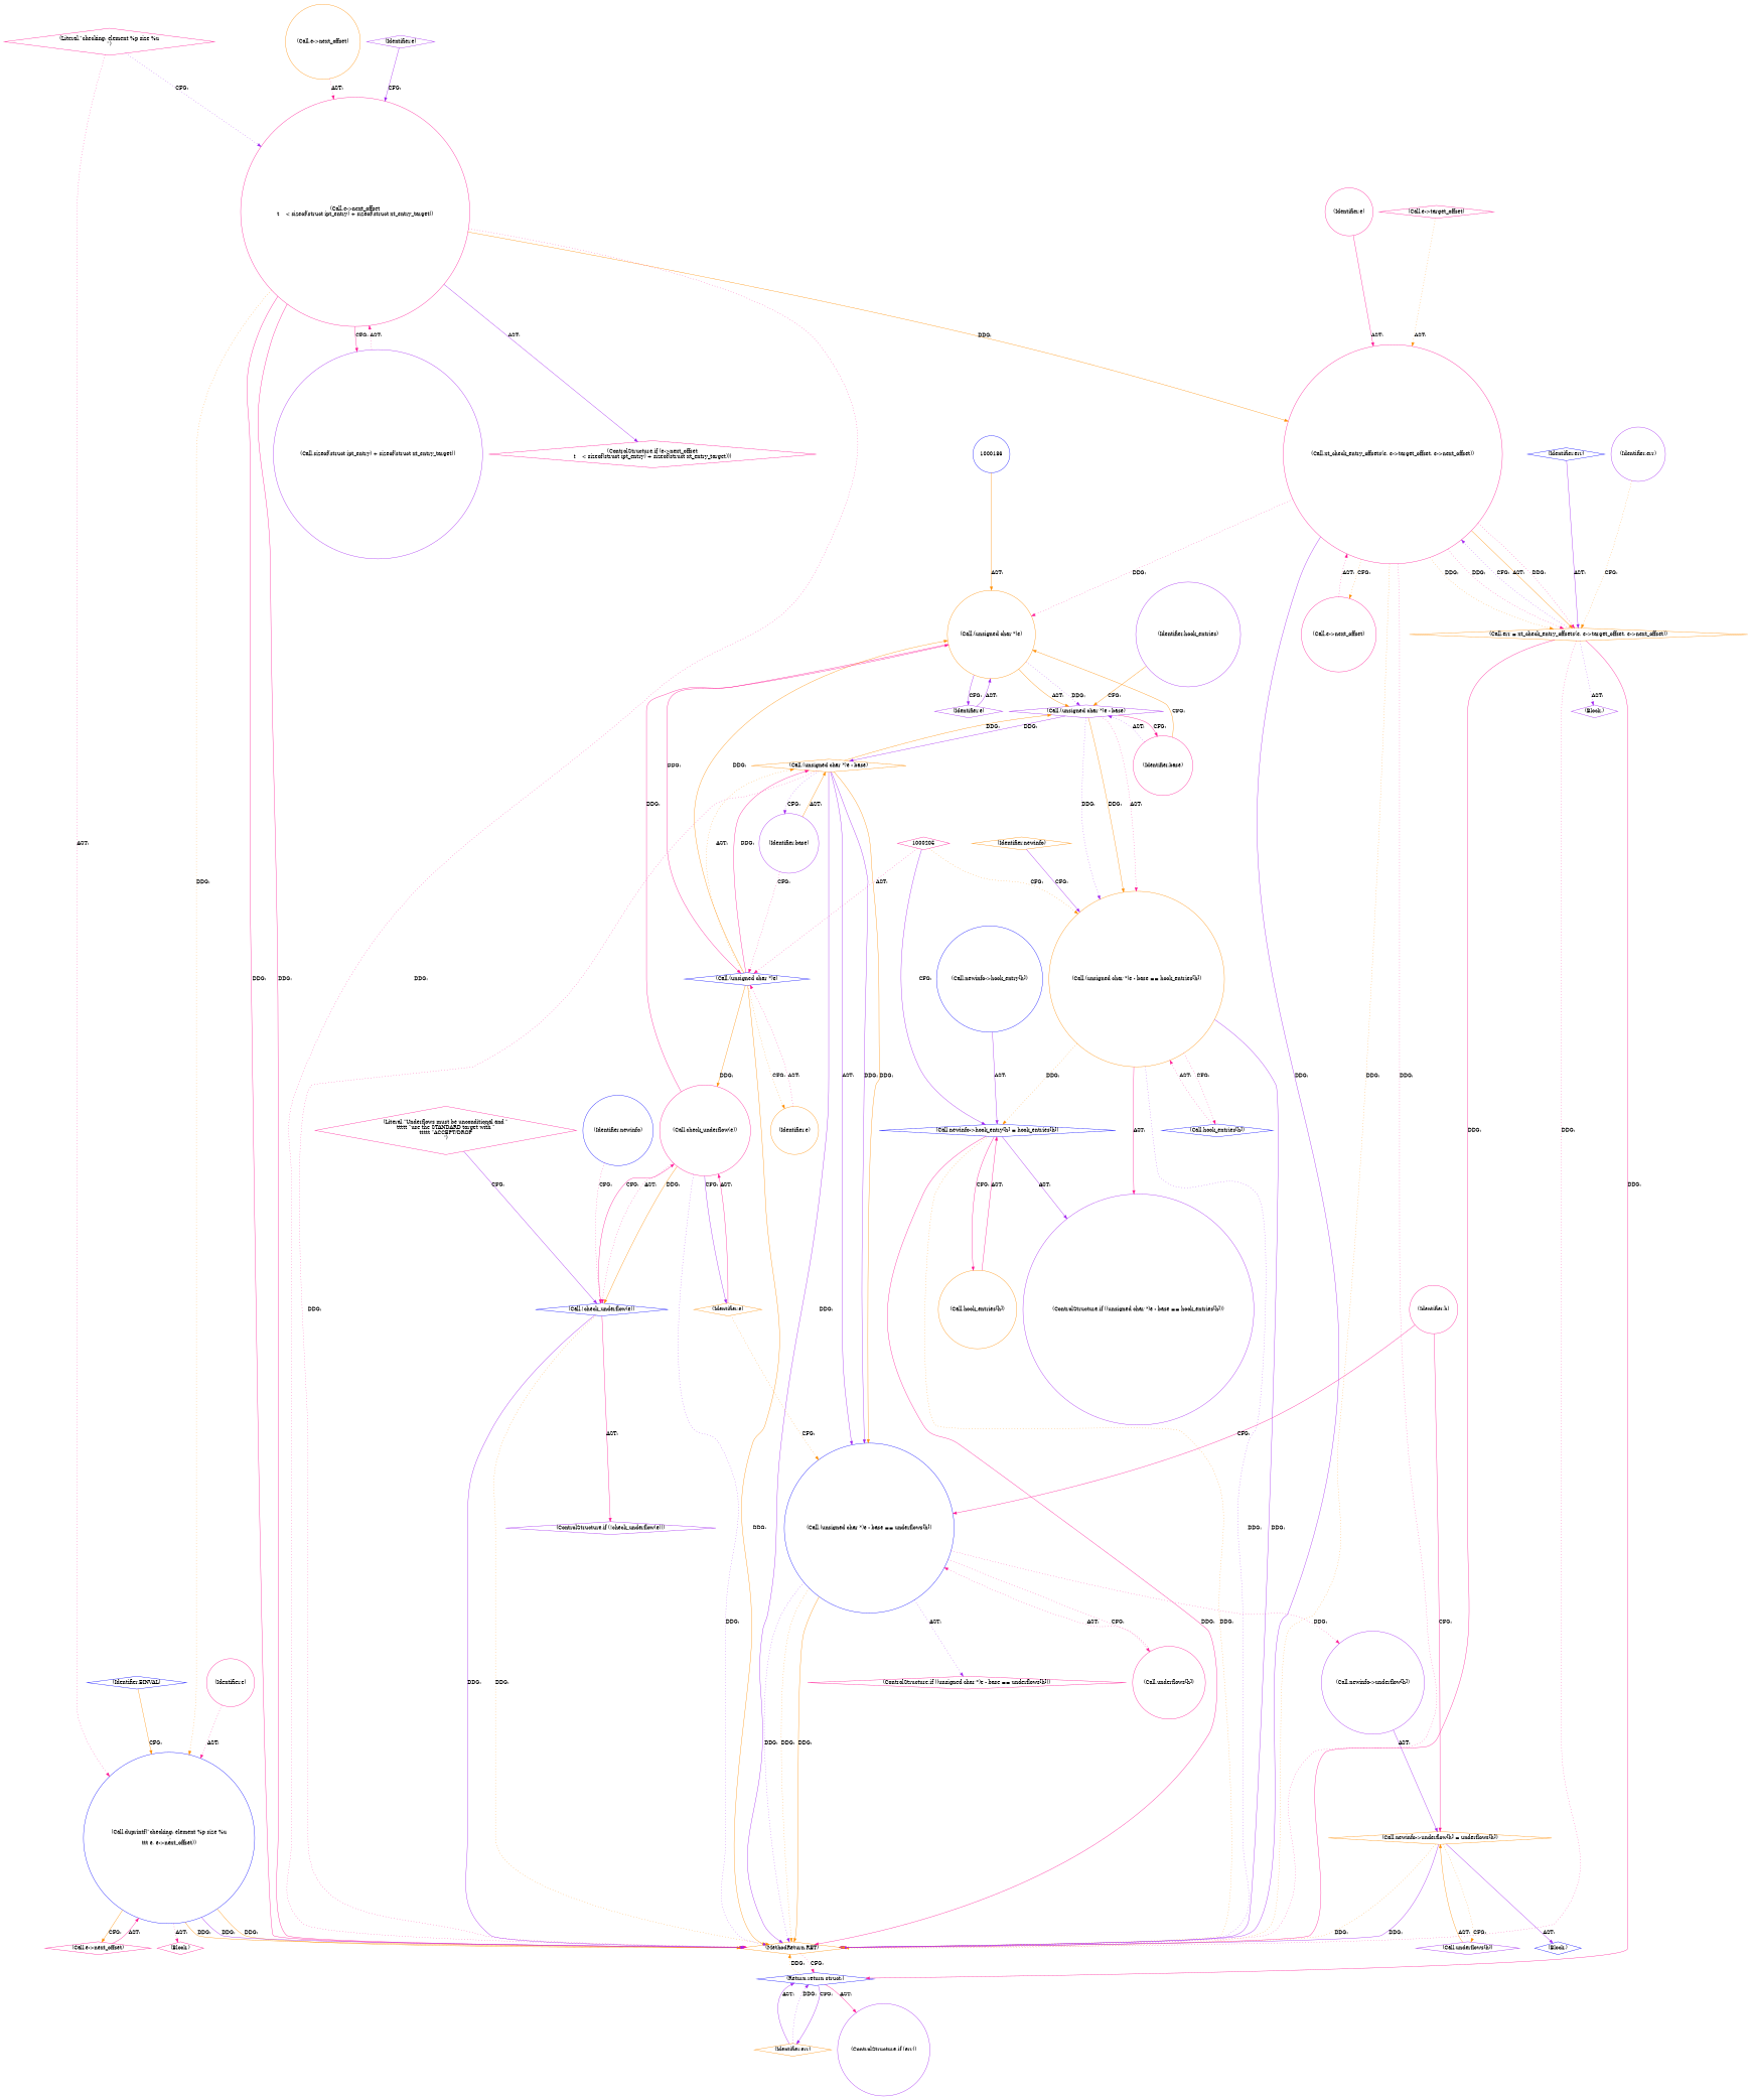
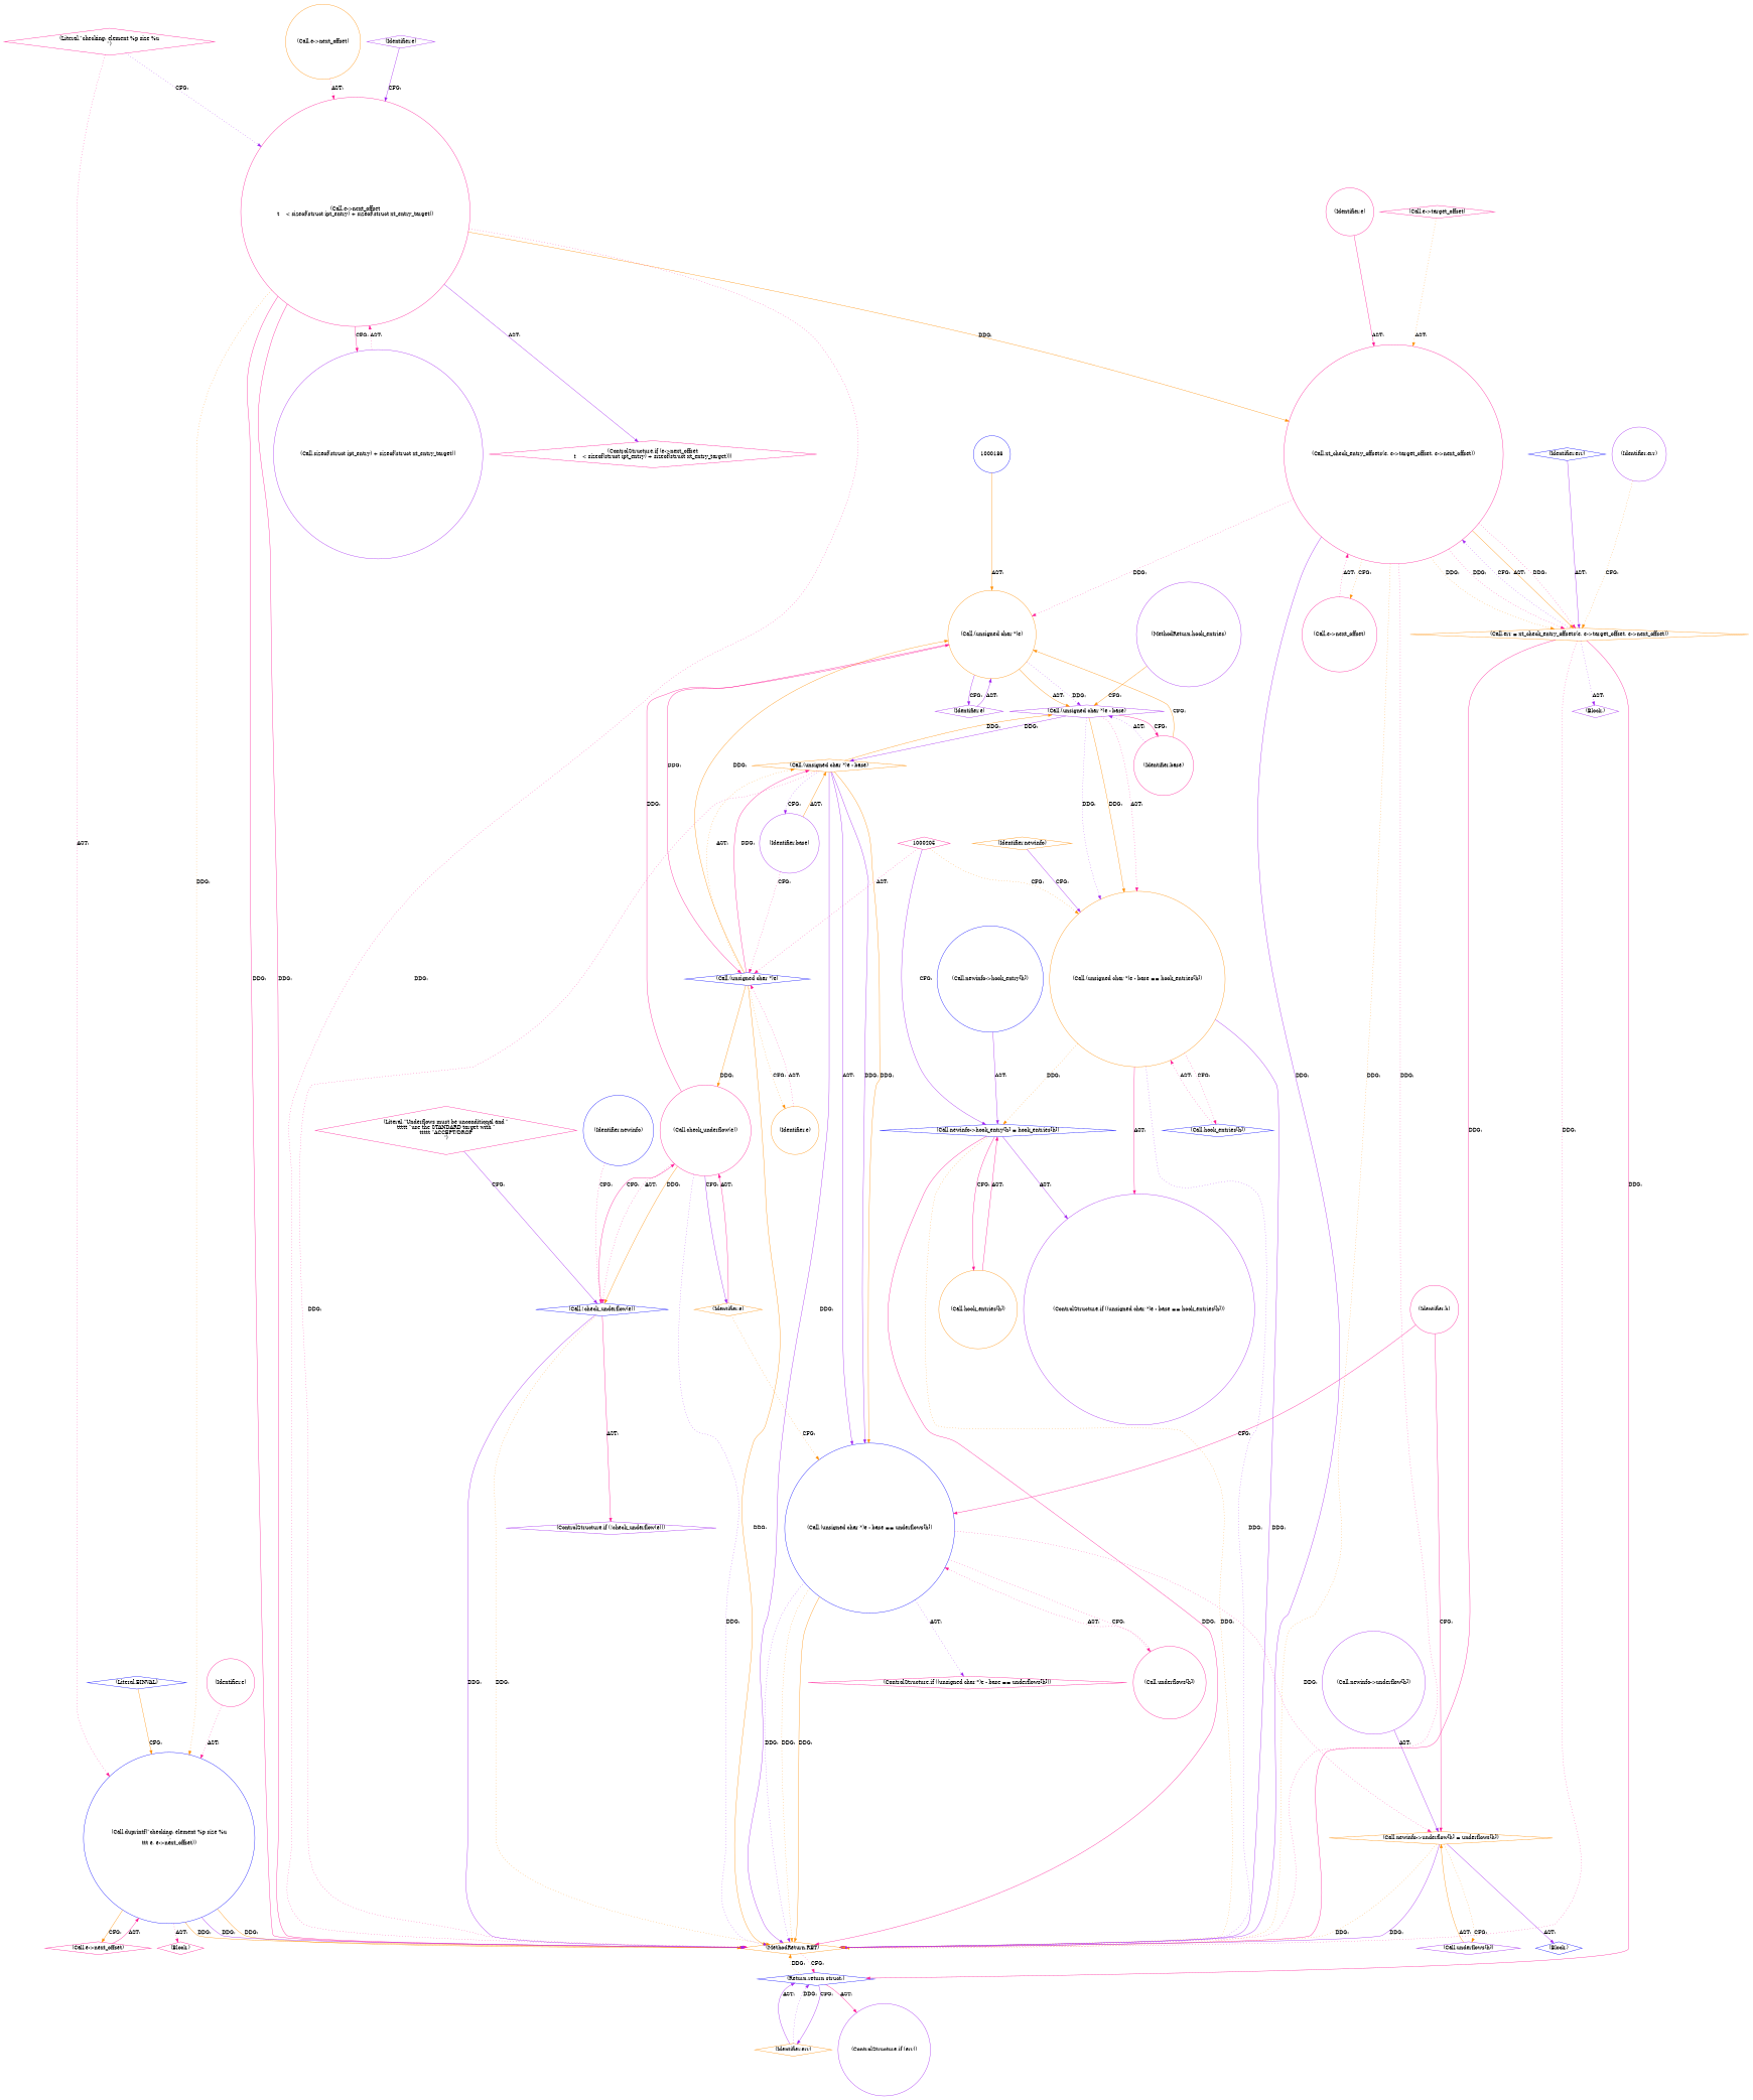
  digraph {
    node [color=deeppink shape=diamond]
    edge [color=deeppink style=solid]
    n1 [label="(Call,e->next_offset\n\t    < sizeof(struct ipt_entry) + sizeof(struct xt_entry_target))" shape=circle]
    n2 [color=blue label="(Call,duprintf(\"checking: element %p size %u\n\",\n\t\t\t e, e->next_offset))" shape=circle]
    n3 [label="(Call,xt_check_entry_offsets(e, e->target_offset, e->next_offset))" shape=circle]
    n4 [color=darkorange label="(MethodReturn,RET)"]
    n5 [color=purple label="(Call,sizeof(struct ipt_entry) + sizeof(struct xt_entry_target))" shape=circle]
    n6 [label="(ControlStructure,if (e->next_offset\n\t    < sizeof(struct ipt_entry) + sizeof(struct xt_entry_target)))"]
    n7 [label="(Call,e->next_offset)"]
    n8 [label="(Block,)"]
    n9 [color=darkorange label="(Call,err = xt_check_entry_offsets(e, e->target_offset, e->next_offset))"]
    n10 [color=darkorange label="(Call,(unsigned char *)e)" shape=circle]
    n11 [label="(Call,e->next_offset)" shape=circle]
    n12 [color=blue label="(Return,return struct;)"]
    n13 [color=purple label="(Block,)"]
    n14 [color=purple label="(Call,(unsigned char *)e - base)"]
    n15 [color=blue label="(Call,(unsigned char *)e)"]
    n16 [color=purple label="(Identifier,e)"]
    n17 [color=darkorange label="(Identifier,err)"]
    n18 [color=purple label="(ControlStructure,if (err))" shape=circle]
    n19 [color=darkorange label="(Call,(unsigned char *)e - base == hook_entries[h])" shape=circle]
    n20 [color=darkorange label="(Call,(unsigned char *)e - base)"]
    n21 [label="(Identifier,base)" shape=circle]
    n22 [label="(Call,check_underflow(e))" shape=circle]
    n23 [color=darkorange label="(Identifier,e)" shape=circle]
    n24 [color=blue label="(Call,newinfo->hook_entry[h] = hook_entries[h])"]
    n25 [color=purple label="(ControlStructure,if ((unsigned char *)e - base == hook_entries[h]))" shape=circle]
    n26 [color=blue label="(Call,hook_entries[h])"]
    n27 [color=blue label="(Call,(unsigned char *)e - base == underflows[h])" shape=circle]
    n28 [color=purple label="(Identifier,base)" shape=circle]
    n29 [color=darkorange label="(Call,hook_entries[h])" shape=circle]
    n30 [color=darkorange label="(Call,newinfo->underflow[h] = underflows[h])"]
    n31 [label="(ControlStructure,if ((unsigned char *)e - base == underflows[h]))"]
    n32 [label="(Call,underflows[h])" shape=circle]
    n33 [color=blue label="(Block,)"]
    n34 [color=purple label="(Call,underflows[h])"]
    n35 [color=blue label="(Call,!check_underflow(e))"]
    n36 [color=darkorange label="(Identifier,e)"]
    n37 [color=purple label="(ControlStructure,if (!check_underflow(e)))"]
    n38 [label="(Identifier,e)" shape=circle]
-   n39 [color=purple label="(Identifier,hook_entries)" shape=circle]
+   n39 [color=purple label="(MethodReturn,hook_entries)" shape=circle]
    n40 [color=purple label="(Identifier,err)" shape=circle]
    n41 [label="(Literal,\"Underflows must be unconditional and \"\n\t\t\t\t\t \"use the STANDARD target with \"\n\t\t\t\t\t \"ACCEPT/DROP\n\")"]
    n42 [color=darkorange label="(Identifier,newinfo)"]
    n43 [color=purple label="(Identifier,e)"]
-   n44 [color=blue label="(Identifier,EINVAL)"]
+   n44 [color=blue label="(Literal,EINVAL)"]
    n45 [label="(Identifier,e)" shape=circle]
    n46 [label="(Literal,\"checking: element %p size %u\n\")"]
    n47 [color=purple label="(Call,newinfo->underflow[h])" shape=circle]
    n48 [label="(Call,e->target_offset)"]
    n49 [color=darkorange label="(Call,e->next_offset)" shape=circle]
    n50 [color=blue label="(Identifier,newinfo)" shape=circle]
    n51 [label="(Identifier,h)" shape=circle]
    n52 [color=blue label="(Call,newinfo->hook_entry[h])" shape=circle]
    n53 [color=blue label="(Identifier,err)"]
    1000186 [color=blue shape=circle]
    1000205
    n1 -> n2 [color=darkorange label="DDG: " style=dotted]
    n1 -> n3 [color=darkorange label="DDG: "]
    n1 -> n4 [label="DDG: "]
    n1 -> n4 [label="DDG: "]
    n1 -> n4 [label="DDG: " style=dotted]
    n1 -> n5 [label="CFG: "]
    n1 -> n6 [color=purple label="AST: "]
    n2 -> n4 [color=darkorange label="DDG: "]
    n2 -> n4 [color=darkorange label="DDG: "]
    n2 -> n4 [color=purple label="DDG: "]
    n2 -> n7 [color=darkorange label="CFG: "]
    n2 -> n8 [label="AST: " style=dotted]
    n3 -> n4 [color=purple label="DDG: "]
    n3 -> n4 [color=darkorange label="DDG: " style=dotted]
    n3 -> n4 [label="DDG: " style=dotted]
    n3 -> n9 [color=darkorange label="AST: "]
    n3 -> n9 [label="DDG: " style=dotted]
    n3 -> n9 [color=darkorange label="DDG: " style=dotted]
    n3 -> n9 [label="DDG: " style=dotted]
    n3 -> n10 [label="DDG: " style=dotted]
    n3 -> n11 [color=darkorange label="CFG: " style=dotted]
    n4 -> n12 [label="CFG: " style=dotted]
    n5 -> n1 [label="AST: " style=dotted]
    n7 -> n2 [label="AST: "]
    n9 -> n3 [color=purple label="CFG: " style=dotted]
    n9 -> n4 [label="DDG: " style=dotted]
    n9 -> n4 [label="DDG: "]
    n9 -> n12 [label="DDG: "]
    n9 -> n13 [color=purple label="AST: " style=dotted]
    n10 -> n14 [color=darkorange label="AST: "]
    n10 -> n14 [color=purple label="DDG: " style=dotted]
    n10 -> n15 [label="DDG: "]
    n10 -> n16 [color=purple label="CFG: "]
    n11 -> n3 [label="AST: " style=dotted]
    n12 -> n4 [color=darkorange label="DDG: " style=dotted]
    n12 -> n17 [color=purple label="CFG: "]
    n12 -> n18 [label="AST: "]
    n14 -> n19 [label="AST: " style=dotted]
    n14 -> n19 [color=purple label="DDG: " style=dotted]
    n14 -> n19 [color=darkorange label="DDG: "]
    n14 -> n20 [color=purple label="DDG: "]
    n14 -> n21 [label="CFG: "]
    n15 -> n4 [color=darkorange label="DDG: "]
    n15 -> n10 [color=darkorange label="DDG: "]
    n15 -> n20 [color=darkorange label="AST: " style=dotted]
    n15 -> n20 [label="DDG: "]
    n15 -> n22 [color=darkorange label="DDG: "]
    n15 -> n23 [color=darkorange label="CFG: " style=dotted]
    n16 -> n10 [color=purple label="AST: "]
    n17 -> n12 [color=purple label="AST: "]
    n17 -> n12 [color=purple label="DDG: " style=dotted]
    n19 -> n4 [color=purple label="DDG: " style=dotted]
    n19 -> n4 [color=purple label="DDG: "]
    n19 -> n24 [color=darkorange label="DDG: " style=dotted]
    n19 -> n25 [label="AST: "]
    n19 -> n26 [label="CFG: " style=dotted]
    n20 -> n4 [label="DDG: " style=dotted]
    n20 -> n4 [color=purple label="DDG: "]
    n20 -> n14 [color=darkorange label="DDG: "]
    n20 -> n27 [color=purple label="AST: "]
    n20 -> n27 [color=purple label="DDG: "]
    n20 -> n27 [color=darkorange label="DDG: "]
    n20 -> n28 [color=purple label="CFG: " style=dotted]
    n21 -> n10 [color=darkorange label="CFG: "]
    n21 -> n14 [color=purple label="AST: " style=dotted]
    n22 -> n4 [color=purple label="DDG: " style=dotted]
    n22 -> n10 [label="DDG: "]
    n22 -> n35 [label="AST: " style=dotted]
    n22 -> n35 [color=darkorange label="DDG: "]
    n22 -> n36 [color=purple label="CFG: "]
    n23 -> n15 [label="AST: " style=dotted]
    n24 -> n4 [color=darkorange label="DDG: " style=dotted]
    n24 -> n4 [label="DDG: "]
    n24 -> n25 [color=purple label="AST: "]
    n24 -> n29 [label="CFG: "]
    n26 -> n19 [label="AST: " style=dotted]
    n27 -> n4 [color=purple label="DDG: " style=dotted]
    n27 -> n4 [color=darkorange label="DDG: " style=dotted]
    n27 -> n4 [color=darkorange label="DDG: "]
-   n27 -> n47 [label="DDG: " style=dotted]
+   n27 -> n30 [label="DDG: " style=dotted]
    n27 -> n31 [color=purple label="AST: " style=dotted]
    n27 -> n32 [label="CFG: " style=dotted]
    n28 -> n15 [label="CFG: " style=dotted]
    n28 -> n20 [color=darkorange label="AST: "]
    n29 -> n24 [label="AST: "]
    n30 -> n4 [color=purple label="DDG: "]
    n30 -> n4 [color=darkorange label="DDG: " style=dotted]
    n30 -> n33 [color=purple label="AST: "]
    n30 -> n34 [color=darkorange label="CFG: " style=dotted]
    n32 -> n27 [label="AST: " style=dotted]
    n34 -> n30 [color=darkorange label="AST: "]
    n35 -> n4 [color=purple label="DDG: "]
    n35 -> n4 [color=darkorange label="DDG: " style=dotted]
    n35 -> n22 [label="CFG: "]
    n35 -> n37 [label="AST: "]
    n36 -> n22 [label="AST: "]
    n36 -> n27 [color=darkorange label="CFG: " style=dotted]
    n38 -> n2 [label="AST: " style=dotted]
    n39 -> n14 [color=darkorange label="CFG: "]
    n40 -> n9 [color=darkorange label="CFG: " style=dotted]
    n41 -> n35 [color=purple label="CFG: "]
    n42 -> n19 [color=purple label="CFG: "]
    n43 -> n1 [color=purple label="CFG: "]
    n44 -> n2 [color=darkorange label="CFG: "]
    n45 -> n3 [label="AST: "]
    n46 -> n1 [color=purple label="CFG: " style=dotted]
    n46 -> n2 [label="AST: " style=dotted]
    n47 -> n30 [color=purple label="AST: "]
    n48 -> n3 [color=darkorange label="AST: " style=dotted]
    n49 -> n1 [label="AST: " style=dotted]
    n50 -> n35 [label="CFG: " style=dotted]
    n51 -> n27 [label="CFG: "]
    n51 -> n30 [label="CFG: "]
    n52 -> n24 [color=purple label="AST: "]
    n53 -> n9 [color=purple label="AST: "]
    1000186 -> n10 [color=darkorange label="AST: "]
    1000205 -> n15 [label="AST: " style=dotted]
    1000205 -> n19 [color=darkorange label="CFG: " style=dotted]
    1000205 -> n24 [color=purple label="CFG: "]
  }
